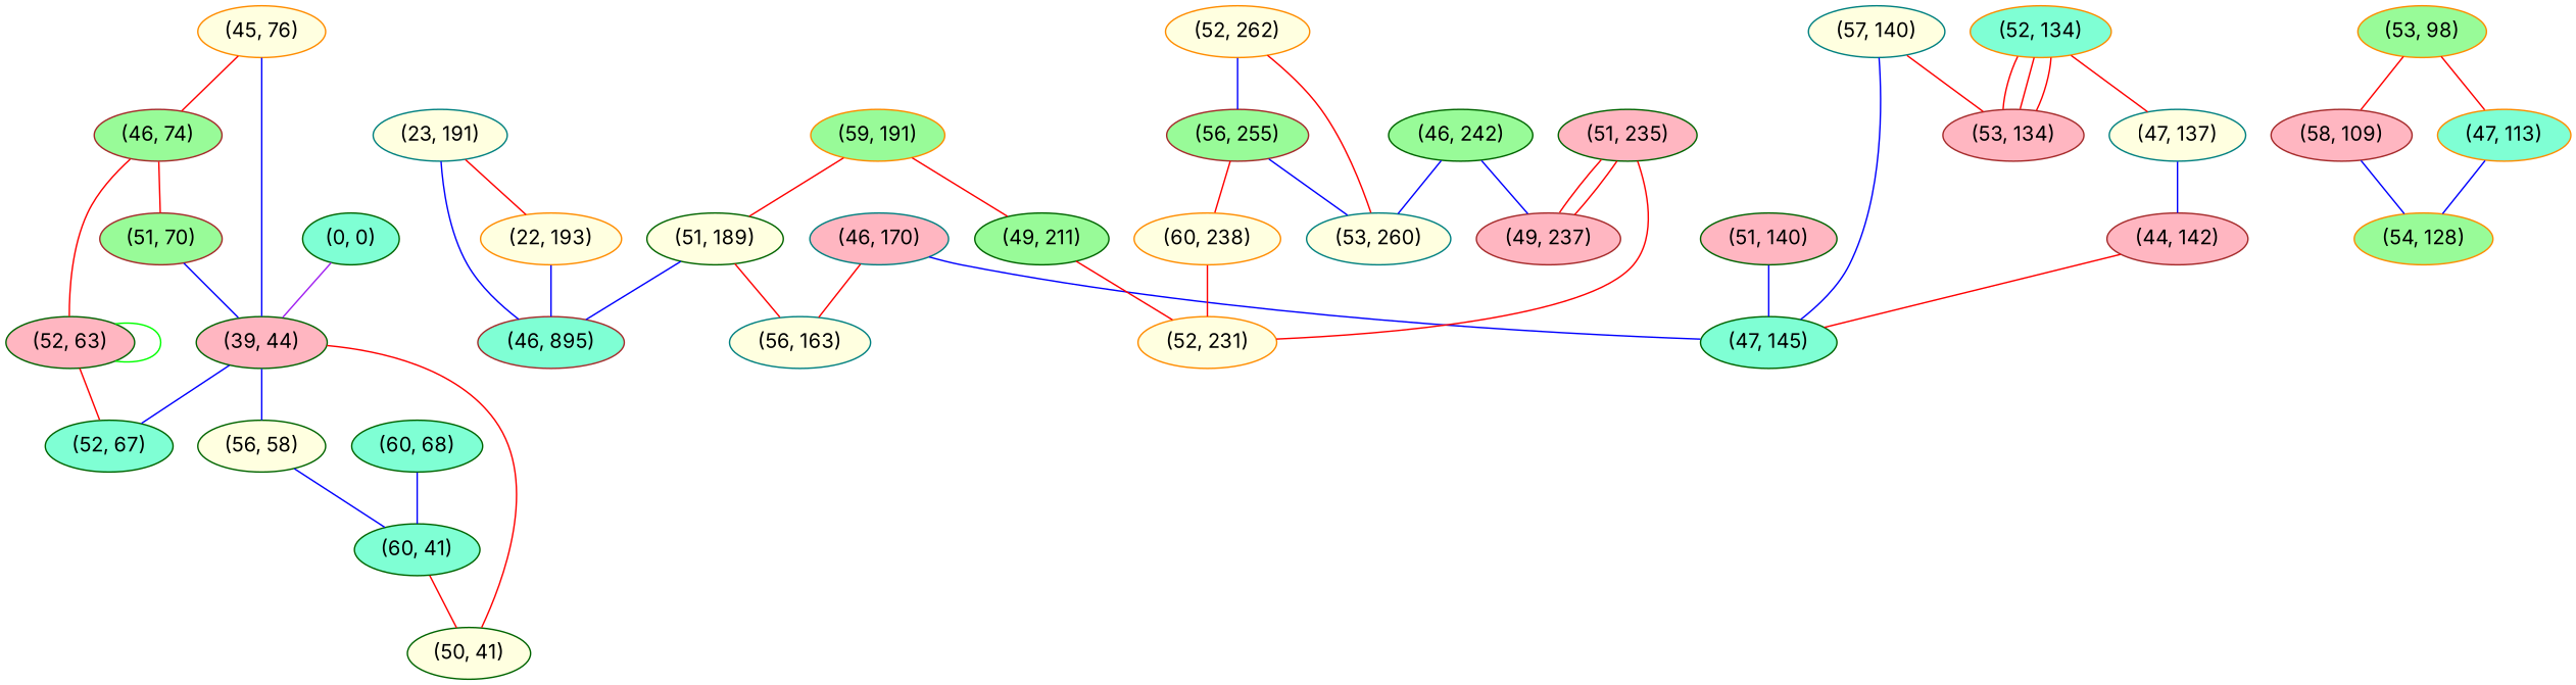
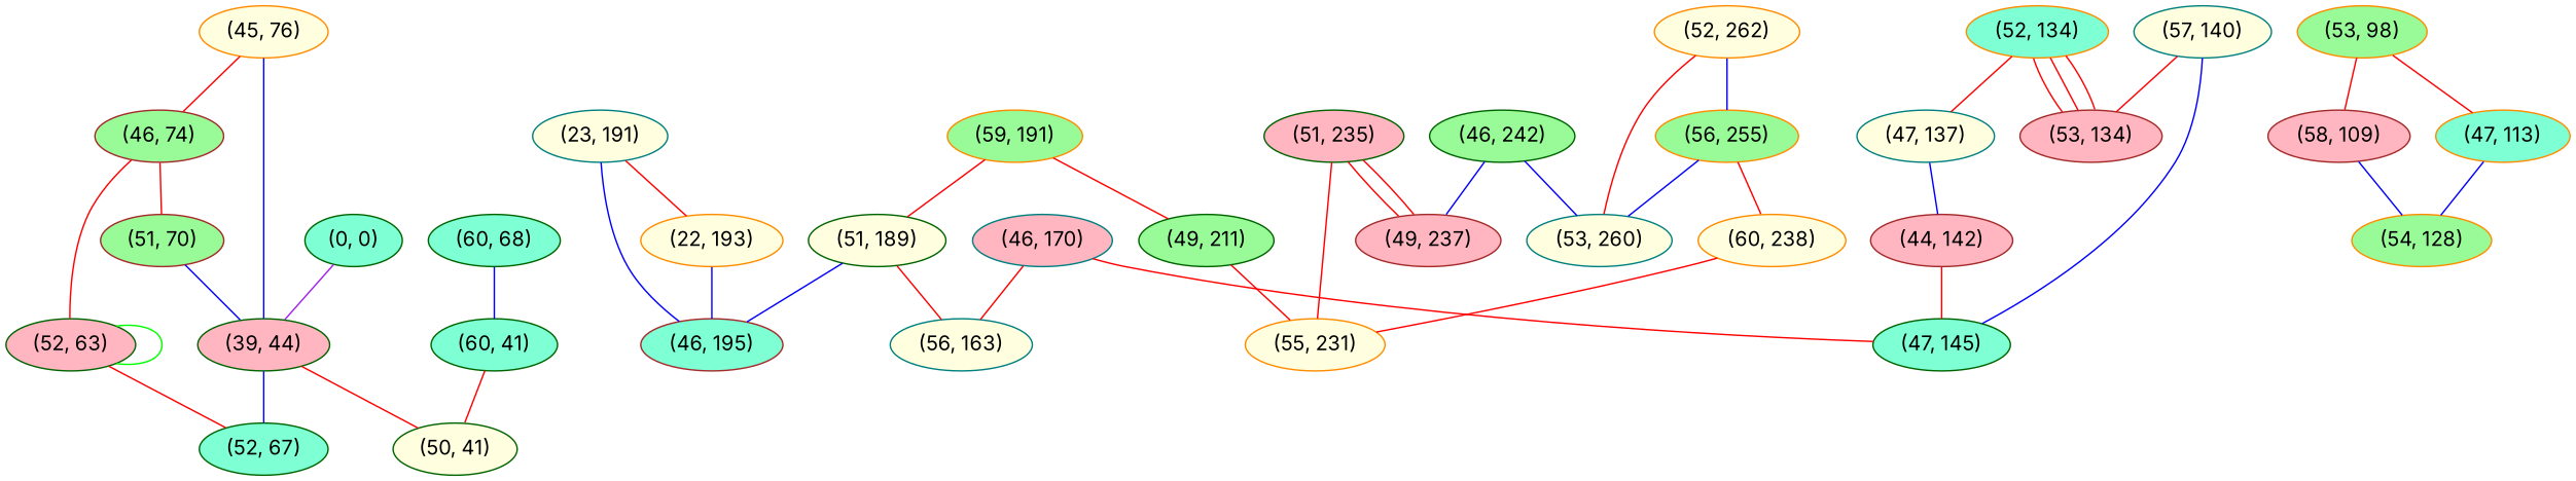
  graph {
    fontname=Inter
    node [color=darkgreen fillcolor=lightyellow fontname=Inter style=filled]
    edge [color=red fontname=Inter weight=1]
    "(45, 76)" [color=darkorange]
    "(46, 74)" [color=brown fillcolor=palegreen]
    "(39, 44)" [fillcolor=lightpink]
    "(51, 70)" [color=brown fillcolor=palegreen]
    "(52, 63)" [fillcolor=lightpink]
-   "(56, 58)"
    "(52, 67)" [fillcolor=aquamarine]
    "(50, 41)"
    "(46, 170)" [color=teal fillcolor=lightpink]
    "(56, 163)" [color=teal]
    "(47, 145)" [fillcolor=aquamarine]
-   "(51, 140)" [fillcolor=lightpink]
    "(52, 134)" [color=darkorange fillcolor=aquamarine]
    "(47, 137)" [color=teal]
    "(53, 134)" [color=brown fillcolor=lightpink]
    "(44, 142)" [color=brown fillcolor=lightpink]
    "(59, 191)" [color=darkorange fillcolor=palegreen]
    "(51, 189)"
    "(49, 211)" [fillcolor=palegreen]
-   "(46, 195)" [color=brown fillcolor=aquamarine label="(46, 895)"]
-   "(55, 231)" [color=darkorange label="(52, 231)"]
+   "(46, 195)" [color=brown fillcolor=aquamarine]
+   "(55, 231)" [color=darkorange]
    "(52, 262)" [color=darkorange]
-   "(56, 255)" [color=brown fillcolor=palegreen]
+   "(56, 255)" [color=darkorange fillcolor=palegreen]
    "(53, 260)" [color=teal]
    "(60, 238)" [color=darkorange]
    "(23, 191)" [color=teal]
    "(22, 193)" [color=darkorange]
    "(46, 242)" [fillcolor=palegreen]
    "(49, 237)" [color=brown fillcolor=lightpink]
    "(57, 140)" [color=teal]
    "(51, 235)" [fillcolor=lightpink]
    "(0, 0)" [fillcolor=aquamarine]
    "(60, 41)" [fillcolor=aquamarine]
    "(53, 98)" [color=darkorange fillcolor=palegreen]
    "(58, 109)" [color=brown fillcolor=lightpink]
    "(47, 113)" [color=darkorange fillcolor=aquamarine]
    "(54, 128)" [color=darkorange fillcolor=palegreen]
    "(60, 68)" [fillcolor=aquamarine]
    "(45, 76)" -- "(46, 74)"
    "(45, 76)" -- "(39, 44)" [color=blue weight=3]
    "(46, 74)" -- "(51, 70)"
    "(46, 74)" -- "(52, 63)"
-   "(39, 44)" -- "(56, 58)" [color=blue weight=3]
    "(39, 44)" -- "(52, 67)" [color=blue weight=3]
    "(39, 44)" -- "(50, 41)"
    "(51, 70)" -- "(39, 44)" [color=blue weight=3]
    "(52, 63)" -- "(52, 63)" [color=green weight=2]
    "(52, 63)" -- "(52, 67)"
-   "(56, 58)" -- "(60, 41)" [color=blue weight=3]
    "(46, 170)" -- "(56, 163)"
-   "(46, 170)" -- "(47, 145)" [color=blue weight=3]
-   "(51, 140)" -- "(47, 145)" [color=blue weight=3]
+   "(46, 170)" -- "(47, 145)" [weight=3]
    "(52, 134)" -- "(47, 137)"
    "(52, 134)" -- "(53, 134)"
    "(52, 134)" -- "(53, 134)"
    "(52, 134)" -- "(53, 134)"
    "(47, 137)" -- "(44, 142)" [color=blue weight=3]
    "(44, 142)" -- "(47, 145)"
    "(59, 191)" -- "(51, 189)"
    "(59, 191)" -- "(49, 211)"
    "(51, 189)" -- "(56, 163)"
    "(51, 189)" -- "(46, 195)" [color=blue]
    "(49, 211)" -- "(55, 231)"
    "(52, 262)" -- "(56, 255)" [color=blue weight=3]
    "(52, 262)" -- "(53, 260)"
    "(56, 255)" -- "(53, 260)" [color=blue weight=3]
    "(56, 255)" -- "(60, 238)"
    "(60, 238)" -- "(55, 231)"
    "(23, 191)" -- "(46, 195)" [color=blue weight=3]
    "(23, 191)" -- "(22, 193)"
    "(22, 193)" -- "(46, 195)" [color=blue weight=3]
    "(46, 242)" -- "(53, 260)" [color=blue weight=3]
    "(46, 242)" -- "(49, 237)" [color=blue]
    "(57, 140)" -- "(47, 145)" [color=blue weight=3]
    "(57, 140)" -- "(53, 134)"
    "(51, 235)" -- "(55, 231)"
    "(51, 235)" -- "(49, 237)"
    "(51, 235)" -- "(49, 237)"
    "(0, 0)" -- "(39, 44)" [color=purple weight=4]
    "(60, 41)" -- "(50, 41)"
    "(53, 98)" -- "(58, 109)"
    "(53, 98)" -- "(47, 113)"
    "(58, 109)" -- "(54, 128)" [color=blue weight=3]
    "(47, 113)" -- "(54, 128)" [color=blue weight=3]
    "(60, 68)" -- "(60, 41)" [color=blue weight=3]
  }
